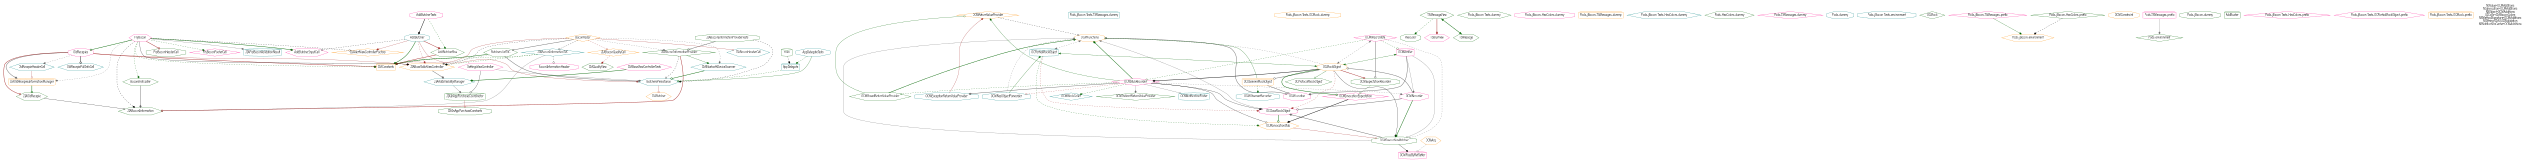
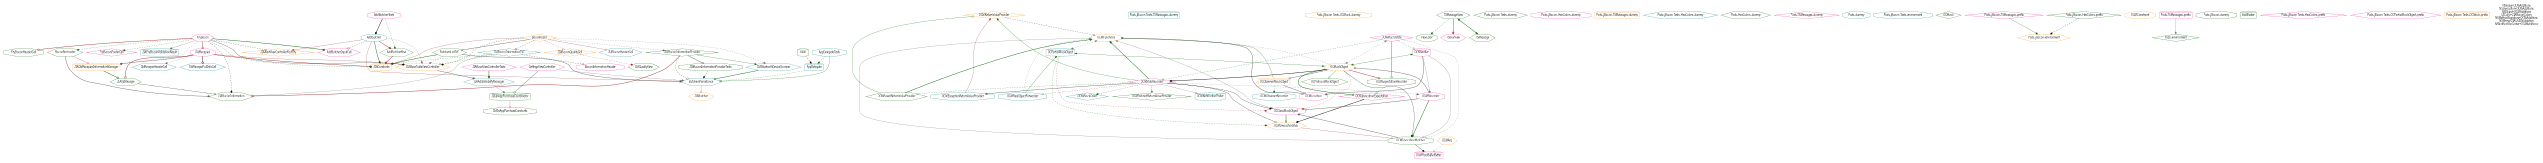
  digraph {
    fontname="Comic Neue"
    node [color=darkgreen fontname="Comic Neue" shape=hexagon]
    edge [arrowhead=diamond color=darkgreen fontname="Comic Neue" style=dashed]
    AddButcher [color=teal shape=octagon]
    AddButcherInputCell [color=deeppink]
    ButchersPersistance [color=teal]
    JIAConstants [color=darkorange shape=cylinder]
    JIABaseTableViewController [color=darkorange]
    JIAAlertViewControllerFactory [color=darkorange shape=diamond]
    AddButcherRow
    JIAButcher [color=darkorange]
    JIAAddsVisibilityManager [color=teal]
    JIAInAppPurchaseCoordinator [shape=cylinder]
    OCMReturnValueProvider [color=darkorange shape=diamond]
    OCMBoxedReturnValueProvider
    OCMFunctions [color=darkorange shape=octagon]
    OCMLocation [color=deeppink shape=octagon]
    OCPartialMockObject [color=teal shape=cylinder]
    OCClassMockObject [color=deeppink shape=octagon]
    OCMInvocationStub [color=darkorange]
    OCMockObject [color=darkorange shape=octagon]
    "Pods-jBacon Tests-TSMessages-dummy" [color=teal shape=cylinder]
    OCMBlockCaller [color=teal shape=diamond]
    OldRecepies [color=deeppink shape=octagon]
    JIAOldRecepiesInformationManager [color=darkorange shape=cylinder]
    JIAOldRecepie
    OldRecepieHeaderCell [color=teal]
    OldRecepieFullInfoCell [color=teal]
    JIABaconInformation
    "Pods-jBacon Tests-OCMock-dummy" [color=darkorange shape=octagon]
    HexColor [shape=octagon]
    OCMArg [color=darkorange]
    OCMPassByRefSetter [color=deeppink shape=cylinder]
    JIAInAppPurchaseConstants [shape=octagon]
    ButchersListTVC
    "Pods-jBacon Tests-dummy"
    OCMInvocationMatcher [shape=octagon]
    OCObserverMockObject [color=darkorange shape=cylinder]
    OCMInvocationExpectation [color=deeppink shape=diamond]
    OCMStubRecorder [color=deeppink shape=diamond]
    OCMExpectationRecorder [shape=octagon]
    OCProtocolMockObject
    BaconBrotcaster
    "Pods-jBacon-HexColors-dummy" [color=deeppink shape=octagon]
    "Pods-jBacon-TSMessages-dummy" [color=darkorange shape=cylinder]
    "Pods-jBacon Tests-HexColors-dummy" [color=teal]
    JIABaseViewControllerTests [color=deeppink]
    OCMRealObjectForwarder [color=teal shape=octagon]
    FryBaconHeaderCell [shape=octagon]
    JIABaconInformationTVC [color=teal shape=diamond]
    BaconInformationHeader [color=deeppink shape=octagon]
    OCMObserverRecorder [color=teal shape=octagon]
    TSBlurView [color=deeppink]
    "Pods-HexColors-dummy"
    "Pods-TSMessages-dummy" [color=deeppink shape=diamond]
    "Pods-dummy" [color=teal shape=octagon]
    JIABaconQualityCell [color=darkorange shape=diamond]
    JIAQualityView
    OCMIndirectReturnValueProvider [shape=diamond]
    OCMNotificationPoster [color=teal shape=cylinder]
    OCMRecorder [color=deeppink shape=octagon]
    OCMExceptionReturnValueProvider [color=teal shape=octagon]
    TSMessageView
    TSMessage
    main [shape=cylinder]
    AppDelegate [color=teal shape=cylinder]
    OCMVerifier [color=deeppink shape=cylinder]
    AddButcherTests [color=deeppink shape=octagon]
    JIABaconInformationProviderTests [shape=octagon]
    JIABaconInformationProvider [shape=diamond]
    JIABluetoothDeviceScanner [color=teal]
    "Pods-jBacon Tests-environment" [color=teal shape=octagon]
    OCMock [shape=diamond]
    "Pods-jBacon-environment" [color=darkorange]
    OCMConstraint [color=darkorange shape=octagon]
    "Pods-environment" [shape=diamond]
    SettingsViewController [color=deeppink]
    BaconRadar [color=darkorange shape=diamond]
    JIABaconHeaderCell [color=teal]
    FryBaconFooterCell [color=deeppink shape=diamond]
    JIAFryBaconValidationResult [color=teal shape=cylinder]
    OCMMacroState [color=deeppink shape=diamond]
    "Pods-jBacon-dummy" [shape=octagon]
    AppDelegateTests [color=teal shape=octagon]
    AddBuster [shape=cylinder]
    FryBacon [color=deeppink]
    "Pods-jBacon Tests-HexColors-prefix" [color=deeppink shape=diamond]
    "Pods-jBacon-TSMessages-prefix" [color=deeppink shape=diamond]
    "Pods-TSMessages-prefix" [color=deeppink shape=cylinder]
    n87 [color=deeppink label="Pods-jBacon Tests-OCPartialMockObject-prefix"]
    "Pods-jBacon-HexColors-prefix" [shape=diamond]
    "Pods-jBacon Tests-OCMock-prefix" [color=darkorange shape=cylinder]
    n90 [color=darkorange label="NSValue+OCMAdditions\nNSInvocation+OCMAdditions\nNSObject+OCMAdditions\nUIColor+JIABaconColors\nNSMethodSignature+OCMAdditions\nNSString+JIAUUIDValidation\nNSNotificationCenter+OCMAdditions" shape=plaintext]
    AddButcher -> AddButcherInputCell [arrowhead=odot color=black]
    AddButcher -> ButchersPersistance [color=brown style=solid]
    AddButcher -> JIAConstants [style=bold]
    AddButcher -> JIABaseTableViewController [color=brown]
    AddButcher -> JIAAlertViewControllerFactory [color=brown style=solid]
    AddButcher -> AddButcherRow [color=brown style=bold]
    ButchersPersistance -> JIAButcher [arrowhead=odot color=brown style=solid]
    JIABaseTableViewController -> JIAAddsVisibilityManager [color=gray40 style=bold]
    AddButcherRow -> JIAConstants [color=brown style=bold]
    JIAAddsVisibilityManager -> JIAInAppPurchaseCoordinator [color=gray40 style=solid]
    JIAInAppPurchaseCoordinator -> JIAInAppPurchaseConstants [arrowhead=odot color=brown style=solid]
    OCMReturnValueProvider -> OCMFunctions [arrowhead=odot color=black]
    OCMBoxedReturnValueProvider -> OCMReturnValueProvider [arrowhead=odot style=solid]
    OCMBoxedReturnValueProvider -> OCMFunctions [style=bold]
    OCMFunctions -> OCMLocation [arrowhead=odot color=gray40 style=bold]
    OCMFunctions -> OCPartialMockObject [color=gray40 dir=both arrowhead=""]
    OCPartialMockObject -> OCClassMockObject [color=brown]
    OCPartialMockObject -> OCMInvocationStub
    OCPartialMockObject -> OCMockObject [dir=both style=solid arrowhead=""]
    OCClassMockObject -> OCMFunctions [color=gray40 dir=both style=solid arrowhead=""]
    OCClassMockObject -> OCMInvocationStub [arrowhead=odot style=bold]
    OCMInvocationStub -> OCMInvocationMatcher [arrowhead=odot color=brown style=solid]
    OCMockObject -> OCMFunctions [color=gray40]
    OCMockObject -> OCClassMockObject [color=brown]
    OCMockObject -> OCMInvocationMatcher [color=black style=solid]
    OCMockObject -> OCObserverMockObject [arrowhead=odot color=gray40 style=bold]
    OCMockObject -> OCMInvocationExpectation [arrowhead=odot style=bold]
    OCMockObject -> OCMStubRecorder [color=black style=bold]
    OCMockObject -> OCMExpectationRecorder [arrowhead=odot color=brown style=bold]
    OCMockObject -> OCProtocolMockObject [arrowhead=odot style=solid]
    OldRecepies -> JIAConstants [color=brown style=bold]
    OldRecepies -> JIABaseTableViewController [color=brown style=solid]
    OldRecepies -> JIAOldRecepiesInformationManager [color=gray40 style=bold]
    OldRecepies -> JIAOldRecepie [arrowhead=odot color=brown style=bold]
    OldRecepies -> OldRecepieHeaderCell [color=gray40]
    OldRecepies -> OldRecepieFullInfoCell [arrowhead=odot color=black style=bold]
    JIAOldRecepiesInformationManager -> JIAOldRecepie [arrowhead=odot style=bold]
    JIAOldRecepie -> JIABaconInformation [arrowhead=odot color=black style=solid]
    OCMArg -> OCMPassByRefSetter [arrowhead=odot color=gray40]
    ButchersListTVC -> ButchersPersistance [arrowhead=odot color=gray40 style=bold]
    ButchersListTVC -> JIAConstants [arrowhead=odot style=bold]
    ButchersListTVC -> JIABaseTableViewController [color=gray40]
    OCMInvocationMatcher -> OCMFunctions [arrowhead=odot color=gray40 style=solid]
    OCMInvocationMatcher -> OCClassMockObject [color=gray40 style=bold]
    OCMInvocationMatcher -> OCMPassByRefSetter [color=black style=solid]
    OCObserverMockObject -> OCMFunctions [arrowhead=odot style=solid]
    OCObserverMockObject -> OCMLocation [arrowhead=odot color=gray40 style=bold]
    OCObserverMockObject -> OCMObserverRecorder
    OCMInvocationExpectation -> OCMInvocationStub [color=black style=bold]
    OCMStubRecorder -> OCMReturnValueProvider [style=solid]
    OCMStubRecorder -> OCMBoxedReturnValueProvider [arrowhead=odot]
    OCMStubRecorder -> OCMFunctions [style=bold]
    OCMStubRecorder -> OCClassMockObject [color=black style=solid]
    OCMStubRecorder -> OCMInvocationStub [arrowhead=odot color=black style=solid]
    OCMStubRecorder -> OCMBlockCaller
    OCMStubRecorder -> OCMRealObjectForwarder [arrowhead=odot color=brown]
    OCMStubRecorder -> OCMIndirectReturnValueProvider [color=gray40 style=solid]
    OCMStubRecorder -> OCMNotificationPoster [arrowhead=odot color=gray40 style=solid]
    OCMStubRecorder -> OCMRecorder [color=gray40]
    OCMStubRecorder -> OCMExceptionReturnValueProvider [color=gray40 style=bold]
    OCMExpectationRecorder -> OCMInvocationExpectation [arrowhead=odot]
-   OldRecepieHeaderCell -> JIAOldRecepiesInformationManager [arrowhead=odot color=brown style=solid]
+   BaconBrotcaster -> JIAOldRecepiesInformationManager [arrowhead=odot color=brown style=solid]
    BaconBrotcaster -> JIABaconInformation [color=gray40 style=bold]
    JIABaseViewControllerTests -> JIAAddsVisibilityManager [style=bold]
    OCMRealObjectForwarder -> OCMFunctions [color=gray40]
    OCMRealObjectForwarder -> OCPartialMockObject [style=solid]
    JIABaconInformationTVC -> JIAConstants
    JIABaconInformationTVC -> JIABaseTableViewController [arrowhead=odot]
    JIABaconInformationTVC -> JIABaconInformation [arrowhead=odot color=gray40 style=solid]
    JIABaconInformationTVC -> BaconInformationHeader [arrowhead=odot color=black]
    JIABaconQualityCell -> JIAQualityView [color=brown]
    OCMRecorder -> OCClassMockObject [arrowhead=odot color=gray40 style=bold]
    OCMRecorder -> OCMockObject [arrowhead=odot color=gray40 style=bold]
    OCMRecorder -> OCMInvocationMatcher [style=bold]
    OCMExceptionReturnValueProvider -> OCMReturnValueProvider [color=brown style=solid]
    TSMessageView -> HexColor
    TSMessageView -> TSBlurView [color=brown style=bold]
    TSMessageView -> TSMessage [dir=both style=bold arrowhead=""]
    main -> AppDelegate [color=black]
    AppDelegate -> ButchersPersistance [arrowhead=odot]
    OCMVerifier -> OCMLocation [color=gray40 style=bold]
    OCMVerifier -> OCMockObject [dir=both style=solid arrowhead=""]
    OCMVerifier -> OCMInvocationMatcher [arrowhead=odot color=gray40 style=solid]
    OCMVerifier -> OCMRecorder [color=gray40 style=solid]
    AddButcherTests -> AddButcher [color=black style=bold]
    AddButcherTests -> AddButcherRow
    JIABaconInformationProviderTests -> ButchersPersistance [color=black]
-   JIABaconInformationProviderTests -> JIABaconInformationProvider [arrowhead=odot color=gray40 style=bold]
+   JIABaconInformationProvider -> JIABaconInformationProviderTests [arrowhead=odot color=gray40 style=bold]
    JIABaconInformationProvider -> ButchersPersistance [arrowhead=odot color=black]
    JIABaconInformationProvider -> JIABaconInformation [arrowhead=odot color=brown style=bold]
    JIABaconInformationProvider -> JIABluetoothDeviceScanner [style=solid]
    JIABluetoothDeviceScanner -> ButchersPersistance [arrowhead=odot style=bold]
    SettingsViewController -> ButchersPersistance [color=gray40 style=solid]
    SettingsViewController -> JIAInAppPurchaseCoordinator [arrowhead=odot color=black style=solid]
    BaconRadar -> JIAConstants [color=brown style=solid]
    BaconRadar -> JIABaseTableViewController [color=black]
    BaconRadar -> ButchersListTVC [arrowhead=odot color=gray40 style=bold]
    BaconRadar -> JIABaconInformationTVC [arrowhead=odot color=black]
    BaconRadar -> JIABaconQualityCell [arrowhead=odot color=brown]
    BaconRadar -> JIABaconInformationProvider [color=gray40]
    BaconRadar -> JIABluetoothDeviceScanner [color=gray40]
    BaconRadar -> JIABaconHeaderCell [arrowhead=odot color=brown style=solid]
    OCMMacroState -> OCMockObject [color=gray40 dir=both arrowhead=""]
    OCMMacroState -> OCMInvocationMatcher [arrowhead=odot color=gray40]
    OCMMacroState -> OCMStubRecorder [arrowhead=odot]
    OCMMacroState -> OCMExpectationRecorder [arrowhead=odot color=gray40 style=bold]
    OCMMacroState -> OCMVerifier [arrowhead=odot]
    AppDelegateTests -> ButchersPersistance [arrowhead=odot style=solid]
    AppDelegateTests -> AppDelegate
    FryBacon -> AddButcherInputCell [style=bold]
    FryBacon -> JIAConstants
    FryBacon -> JIABaseTableViewController [color=black style=solid]
    FryBacon -> JIAAlertViewControllerFactory [arrowhead=odot color=black]
-   FryBacon -> OldRecepies [arrowhead=odot style=bold]
+   FryBacon -> OldRecepies [arrowhead=odot color=brown style=bold]
    FryBacon -> JIAOldRecepiesInformationManager [color=gray40]
    FryBacon -> JIABaconInformation [color=black]
    FryBacon -> BaconBrotcaster
    FryBacon -> FryBaconHeaderCell [arrowhead=odot color=brown style=bold]
    FryBacon -> FryBaconFooterCell
    FryBacon -> JIAFryBaconValidationResult [color=gray40 style=solid]
    "Pods-jBacon-TSMessages-prefix" -> "Pods-jBacon-environment" [style=solid]
    "Pods-TSMessages-prefix" -> "Pods-environment" [color=gray40 style=solid]
    "Pods-jBacon-HexColors-prefix" -> "Pods-jBacon-environment" [color=black]
  }
